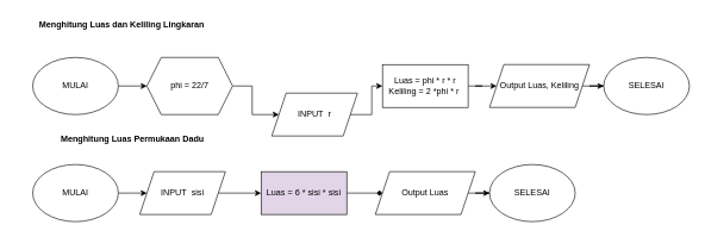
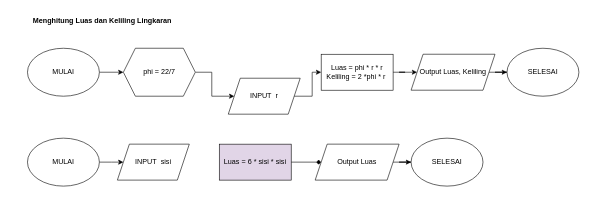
  <mxCell id="0" />
  <mxCell id="1" parent="0" />
  <mxCell id="2" value="" style="edgeStyle=orthogonalEdgeStyle;rounded=0;orthogonalLoop=1;jettySize=auto;html=1;" parent="1" source="3" target="8" edge="1"><mxGeometry relative="1" as="geometry" /></mxCell>
  <mxCell id="3" value="MULAI" style="ellipse;whiteSpace=wrap;html=1;" parent="1" vertex="1"><mxGeometry x="45" y="80" width="120" height="80" as="geometry" /></mxCell>
  <mxCell id="4" style="edgeStyle=orthogonalEdgeStyle;rounded=0;orthogonalLoop=1;jettySize=auto;html=1;exitX=1;exitY=0.5;exitDx=0;exitDy=0;entryX=0;entryY=0.5;entryDx=0;entryDy=0;" parent="1" source="5" target="10" edge="1"><mxGeometry relative="1" as="geometry" /></mxCell>
  <mxCell id="5" value="INPUT&amp;nbsp; r" style="shape=parallelogram;perimeter=parallelogramPerimeter;whiteSpace=wrap;html=1;fixedSize=1;" parent="1" vertex="1"><mxGeometry x="380" y="130" width="120" height="60" as="geometry" /></mxCell>
  <mxCell id="6" value="&lt;b&gt;Menghitung Luas dan Keliling Lingkaran&lt;/b&gt;" style="text;html=1;strokeColor=none;fillColor=none;align=center;verticalAlign=middle;whiteSpace=wrap;rounded=0;" parent="1" vertex="1"><mxGeometry x="20" y="20" width="300" height="30" as="geometry" /></mxCell>
  <mxCell id="7" style="edgeStyle=orthogonalEdgeStyle;rounded=0;orthogonalLoop=1;jettySize=auto;html=1;exitX=1;exitY=0.5;exitDx=0;exitDy=0;entryX=0;entryY=0.5;entryDx=0;entryDy=0;" parent="1" source="8" target="5" edge="1"><mxGeometry relative="1" as="geometry" /></mxCell>
  <mxCell id="8" value="phi = 22/7" style="shape=hexagon;perimeter=hexagonPerimeter2;whiteSpace=wrap;html=1;fixedSize=1;" parent="1" vertex="1"><mxGeometry x="205" y="80" width="120" height="80" as="geometry" /></mxCell>
  <mxCell id="9" value="" style="edgeStyle=orthogonalEdgeStyle;rounded=0;orthogonalLoop=1;jettySize=auto;html=1;" parent="1" source="10" target="12" edge="1"><mxGeometry relative="1" as="geometry" /></mxCell>
  <mxCell id="10" value="Luas = phi * r * r&lt;br&gt;Keliling = 2 *phi * r&amp;nbsp;" style="rounded=0;whiteSpace=wrap;html=1;" parent="1" vertex="1"><mxGeometry x="535" y="90" width="120" height="60" as="geometry" /></mxCell>
  <mxCell id="11" value="" style="edgeStyle=orthogonalEdgeStyle;rounded=0;orthogonalLoop=1;jettySize=auto;html=1;" parent="1" source="12" target="13" edge="1"><mxGeometry relative="1" as="geometry" /></mxCell>
  <mxCell id="12" value="Output Luas, Keliling" style="shape=parallelogram;perimeter=parallelogramPerimeter;whiteSpace=wrap;html=1;fixedSize=1;" parent="1" vertex="1"><mxGeometry x="685" y="90" width="140" height="60" as="geometry" /></mxCell>
  <mxCell id="13" value="SELESAI" style="ellipse;whiteSpace=wrap;html=1;" parent="1" vertex="1"><mxGeometry x="845" y="80" width="120" height="80" as="geometry" /></mxCell>
  <mxCell id="14" value="" style="edgeStyle=orthogonalEdgeStyle;rounded=0;orthogonalLoop=1;jettySize=auto;html=1;exitX=1;exitY=0.5;exitDx=0;exitDy=0;" parent="1" source="22" edge="1"><mxGeometry relative="1" as="geometry"><mxPoint x="165" y="270" as="sourcePoint" /><mxPoint x="205" y="270" as="targetPoint" /></mxGeometry></mxCell>
- <mxCell id="15" style="edgeStyle=orthogonalEdgeStyle;rounded=0;orthogonalLoop=1;jettySize=auto;html=1;exitX=1;exitY=0.5;exitDx=0;exitDy=0;entryX=0;entryY=0.5;entryDx=0;entryDy=0;" parent="1" source="16" target="18" edge="1"><mxGeometry relative="1" as="geometry" /></mxCell>
  <mxCell id="16" value="INPUT&amp;nbsp; sisi" style="shape=parallelogram;perimeter=parallelogramPerimeter;whiteSpace=wrap;html=1;fixedSize=1;" parent="1" vertex="1"><mxGeometry x="195" y="240" width="120" height="60" as="geometry" /></mxCell>
  <mxCell id="17" value="" style="edgeStyle=orthogonalEdgeStyle;rounded=0;orthogonalLoop=1;jettySize=auto;html=1;endArrow=diamond;" parent="1" source="18" target="20" edge="1"><mxGeometry relative="1" as="geometry" /></mxCell>
  <mxCell id="18" value="Luas = 6 * sisi * sisi" style="rounded=0;whiteSpace=wrap;html=1;fillColor=#e1d5e7;" parent="1" vertex="1"><mxGeometry x="365" y="240" width="120" height="60" as="geometry" /></mxCell>
  <mxCell id="19" value="" style="edgeStyle=orthogonalEdgeStyle;rounded=0;orthogonalLoop=1;jettySize=auto;html=1;" parent="1" source="20" target="21" edge="1"><mxGeometry relative="1" as="geometry" /></mxCell>
  <mxCell id="20" value="Output Luas" style="shape=parallelogram;perimeter=parallelogramPerimeter;whiteSpace=wrap;html=1;fixedSize=1;" parent="1" vertex="1"><mxGeometry x="525" y="240" width="140" height="60" as="geometry" /></mxCell>
  <mxCell id="21" value="SELESAI" style="ellipse;whiteSpace=wrap;html=1;" parent="1" vertex="1"><mxGeometry x="685" y="230" width="120" height="80" as="geometry" /></mxCell>
  <mxCell id="22" value="MULAI" style="ellipse;whiteSpace=wrap;html=1;" parent="1" vertex="1"><mxGeometry x="45" y="230" width="120" height="80" as="geometry" /></mxCell>
- <mxCell id="23" value="&lt;b&gt;Menghitung Luas Permukaan Dadu&lt;/b&gt;" style="text;html=1;strokeColor=none;fillColor=none;align=center;verticalAlign=middle;whiteSpace=wrap;rounded=0;" parent="1" vertex="1"><mxGeometry y="180" width="300" height="30" as="geometry" x="35" /></mxCell>
